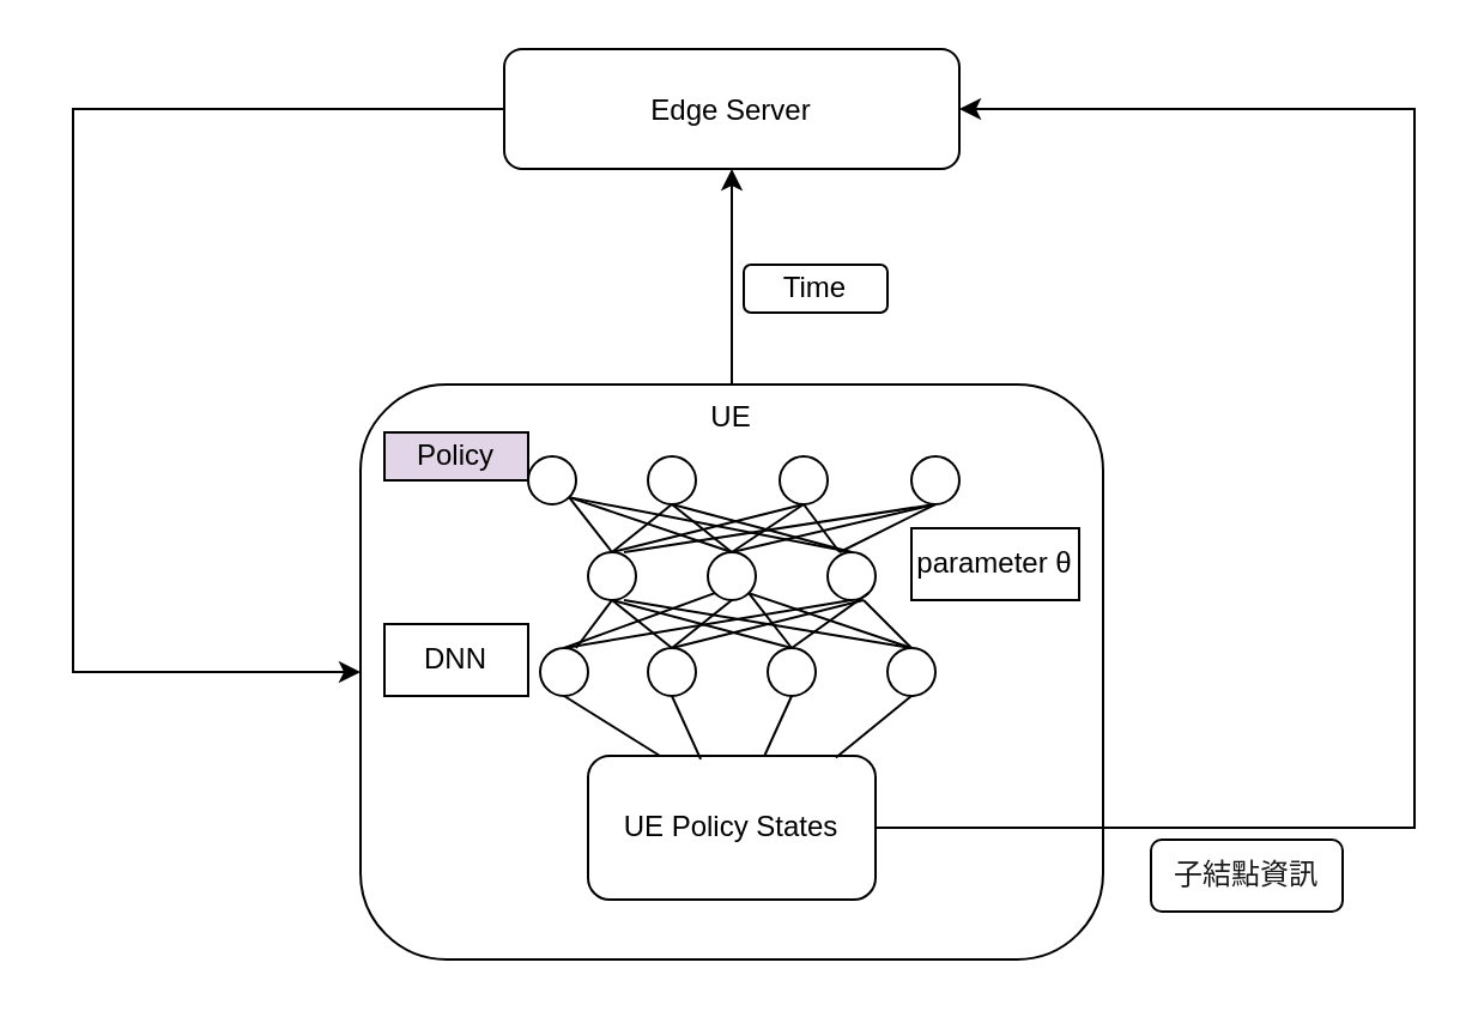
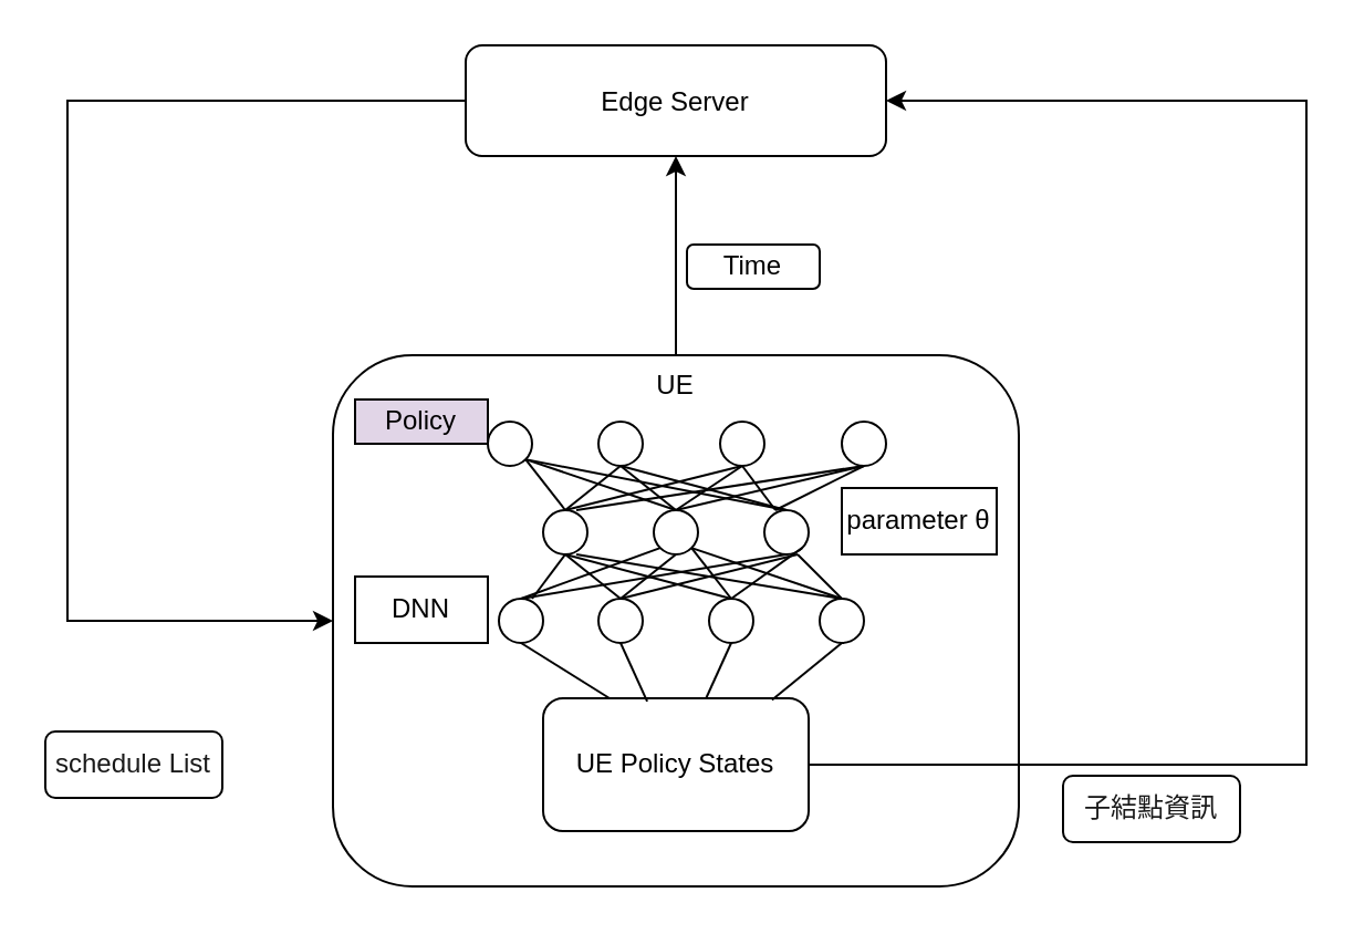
  <mxCell id="0" />
  <mxCell id="1" parent="0" />
  <mxCell id="2" value="&lt;p&gt;Edge Server&lt;/p&gt;" style="rounded=1;whiteSpace=wrap;html=1;sketch=0;shadow=0;gradientColor=none;fillColor=default;glass=0;verticalAlign=top;" parent="1" vertex="1"><mxGeometry x="210" y="20" width="190" height="50" as="geometry" /></mxCell>
  <mxCell id="3" value="UE" style="rounded=1;whiteSpace=wrap;html=1;shadow=0;glass=0;sketch=0;fillColor=default;gradientColor=none;verticalAlign=top;" parent="1" vertex="1"><mxGeometry x="150" y="160" width="310" height="240" as="geometry" /></mxCell>
  <mxCell id="4" value="" style="endArrow=classic;html=1;rounded=0;entryX=0.5;entryY=1;entryDx=0;entryDy=0;exitX=0.5;exitY=0;exitDx=0;exitDy=0;" parent="1" source="3" target="2" edge="1"><mxGeometry width="50" height="50" relative="1" as="geometry"><mxPoint x="130" y="100" as="sourcePoint" /><mxPoint x="250" y="150" as="targetPoint" /><Array as="points" /></mxGeometry></mxCell>
  <mxCell id="5" value="" style="endArrow=classic;html=1;rounded=0;exitX=1;exitY=0.5;exitDx=0;exitDy=0;entryX=1;entryY=0.5;entryDx=0;entryDy=0;" parent="1" source="10" target="2" edge="1"><mxGeometry width="50" height="50" relative="1" as="geometry"><mxPoint x="490" y="330" as="sourcePoint" /><mxPoint x="530" y="235" as="targetPoint" /><Array as="points"><mxPoint x="590" y="345" /><mxPoint x="590" y="140" /><mxPoint x="590" y="45" /></Array></mxGeometry></mxCell>
  <mxCell id="6" value="" style="endArrow=classic;html=1;rounded=0;exitX=0;exitY=0.5;exitDx=0;exitDy=0;fontColor=#9933FF;entryX=0;entryY=0.5;entryDx=0;entryDy=0;labelBackgroundColor=#1A1A1A;" parent="1" source="2" target="3" edge="1"><mxGeometry width="50" height="50" relative="1" as="geometry"><mxPoint x="490" y="330" as="sourcePoint" /><mxPoint x="30" y="230" as="targetPoint" /><Array as="points"><mxPoint x="30" y="45" /><mxPoint x="30" y="235" /><mxPoint x="30" y="280" /></Array></mxGeometry></mxCell>
  <mxCell id="7" value="Time" style="rounded=1;whiteSpace=wrap;html=1;shadow=0;glass=0;sketch=0;fillColor=default;gradientColor=none;" parent="1" vertex="1"><mxGeometry x="310" y="110" width="60" height="20" as="geometry" /></mxCell>
  <mxCell id="8" value="&lt;font color=&quot;#1a1a1a&quot;&gt;子結點資訊&lt;br&gt;&lt;/font&gt;" style="rounded=1;whiteSpace=wrap;html=1;shadow=0;glass=0;sketch=0;fontColor=#9933FF;fillColor=default;gradientColor=none;" parent="1" vertex="1"><mxGeometry x="480" y="350" width="80" height="30" as="geometry" /></mxCell>
+ <mxCell id="9" value="schedule List" style="rounded=1;whiteSpace=wrap;html=1;shadow=0;glass=0;sketch=0;fontColor=#1A1A1A;fillColor=default;gradientColor=none;" parent="1" vertex="1"><mxGeometry x="20" y="330" width="80" height="30" as="geometry" /></mxCell>
  <mxCell id="10" value="UE Policy States" style="rounded=1;whiteSpace=wrap;html=1;" vertex="1" parent="1"><mxGeometry x="245" y="315" width="120" height="60" as="geometry" /></mxCell>
  <mxCell id="11" value="" style="ellipse;whiteSpace=wrap;html=1;aspect=fixed;" vertex="1" parent="1"><mxGeometry x="225" y="270" width="20" height="20" as="geometry" /></mxCell>
  <mxCell id="12" value="" style="ellipse;whiteSpace=wrap;html=1;aspect=fixed;" vertex="1" parent="1"><mxGeometry x="270" y="270" width="20" height="20" as="geometry" /></mxCell>
  <mxCell id="13" value="" style="ellipse;whiteSpace=wrap;html=1;aspect=fixed;" vertex="1" parent="1"><mxGeometry x="320" y="270" width="20" height="20" as="geometry" /></mxCell>
  <mxCell id="14" value="" style="ellipse;whiteSpace=wrap;html=1;aspect=fixed;" vertex="1" parent="1"><mxGeometry x="370" y="270" width="20" height="20" as="geometry" /></mxCell>
  <mxCell id="15" value="" style="ellipse;whiteSpace=wrap;html=1;aspect=fixed;" vertex="1" parent="1"><mxGeometry x="245" y="230" width="20" height="20" as="geometry" /></mxCell>
  <mxCell id="16" value="" style="ellipse;whiteSpace=wrap;html=1;aspect=fixed;" vertex="1" parent="1"><mxGeometry x="295" y="230" width="20" height="20" as="geometry" /></mxCell>
  <mxCell id="17" value="" style="ellipse;whiteSpace=wrap;html=1;aspect=fixed;" vertex="1" parent="1"><mxGeometry x="345" y="230" width="20" height="20" as="geometry" /></mxCell>
  <mxCell id="18" value="" style="ellipse;whiteSpace=wrap;html=1;aspect=fixed;" vertex="1" parent="1"><mxGeometry x="270" y="190" width="20" height="20" as="geometry" /></mxCell>
  <mxCell id="19" value="" style="ellipse;whiteSpace=wrap;html=1;aspect=fixed;" vertex="1" parent="1"><mxGeometry x="220" y="190" width="20" height="20" as="geometry" /></mxCell>
  <mxCell id="20" value="" style="ellipse;whiteSpace=wrap;html=1;aspect=fixed;" vertex="1" parent="1"><mxGeometry x="325" y="190" width="20" height="20" as="geometry" /></mxCell>
  <mxCell id="21" value="" style="ellipse;whiteSpace=wrap;html=1;aspect=fixed;" vertex="1" parent="1"><mxGeometry x="380" y="190" width="20" height="20" as="geometry" /></mxCell>
  <mxCell id="22" value="" style="endArrow=none;html=1;rounded=0;entryX=0.25;entryY=0;entryDx=0;entryDy=0;exitX=0.5;exitY=1;exitDx=0;exitDy=0;" edge="1" parent="1" source="11" target="10"><mxGeometry width="50" height="50" relative="1" as="geometry"><mxPoint x="220" y="320" as="sourcePoint" /><mxPoint x="270" y="270" as="targetPoint" /></mxGeometry></mxCell>
  <mxCell id="23" value="" style="endArrow=none;html=1;rounded=0;entryX=0.5;entryY=1;entryDx=0;entryDy=0;exitX=0.392;exitY=0.024;exitDx=0;exitDy=0;exitPerimeter=0;" edge="1" parent="1" source="10" target="12"><mxGeometry width="50" height="50" relative="1" as="geometry"><mxPoint x="220" y="320" as="sourcePoint" /><mxPoint x="270" y="270" as="targetPoint" /></mxGeometry></mxCell>
  <mxCell id="24" value="" style="endArrow=none;html=1;rounded=0;entryX=0.5;entryY=1;entryDx=0;entryDy=0;" edge="1" parent="1" source="10" target="13"><mxGeometry width="50" height="50" relative="1" as="geometry"><mxPoint x="260" y="350" as="sourcePoint" /><mxPoint x="310" y="300" as="targetPoint" /></mxGeometry></mxCell>
  <mxCell id="25" value="" style="endArrow=none;html=1;rounded=0;entryX=0.5;entryY=1;entryDx=0;entryDy=0;exitX=0.862;exitY=0.012;exitDx=0;exitDy=0;exitPerimeter=0;" edge="1" parent="1" source="10" target="14"><mxGeometry width="50" height="50" relative="1" as="geometry"><mxPoint x="260" y="350" as="sourcePoint" /><mxPoint x="310" y="300" as="targetPoint" /></mxGeometry></mxCell>
  <mxCell id="26" value="" style="endArrow=none;html=1;rounded=0;exitX=0.5;exitY=0;exitDx=0;exitDy=0;entryX=0.5;entryY=1;entryDx=0;entryDy=0;" edge="1" parent="1" source="12" target="16"><mxGeometry width="50" height="50" relative="1" as="geometry"><mxPoint x="260" y="350" as="sourcePoint" /><mxPoint x="310" y="300" as="targetPoint" /></mxGeometry></mxCell>
  <mxCell id="27" value="" style="endArrow=none;html=1;rounded=0;exitX=0.5;exitY=0;exitDx=0;exitDy=0;entryX=0;entryY=1;entryDx=0;entryDy=0;" edge="1" parent="1" source="11" target="16"><mxGeometry width="50" height="50" relative="1" as="geometry"><mxPoint x="260" y="350" as="sourcePoint" /><mxPoint x="310" y="300" as="targetPoint" /></mxGeometry></mxCell>
  <mxCell id="28" value="" style="endArrow=none;html=1;rounded=0;exitX=0.5;exitY=0;exitDx=0;exitDy=0;entryX=1;entryY=1;entryDx=0;entryDy=0;" edge="1" parent="1" source="13" target="16"><mxGeometry width="50" height="50" relative="1" as="geometry"><mxPoint x="260" y="350" as="sourcePoint" /><mxPoint x="310" y="300" as="targetPoint" /></mxGeometry></mxCell>
  <mxCell id="29" value="" style="endArrow=none;html=1;rounded=0;entryX=0.5;entryY=0;entryDx=0;entryDy=0;exitX=1;exitY=1;exitDx=0;exitDy=0;" edge="1" parent="1" source="16" target="14"><mxGeometry width="50" height="50" relative="1" as="geometry"><mxPoint x="260" y="350" as="sourcePoint" /><mxPoint x="310" y="300" as="targetPoint" /></mxGeometry></mxCell>
  <mxCell id="30" value="" style="endArrow=none;html=1;rounded=0;exitX=0.5;exitY=1;exitDx=0;exitDy=0;" edge="1" parent="1" source="15"><mxGeometry width="50" height="50" relative="1" as="geometry"><mxPoint x="260" y="350" as="sourcePoint" /><mxPoint x="280" y="270" as="targetPoint" /></mxGeometry></mxCell>
  <mxCell id="31" value="" style="endArrow=none;html=1;rounded=0;entryX=0.5;entryY=1;entryDx=0;entryDy=0;exitX=0.5;exitY=0;exitDx=0;exitDy=0;" edge="1" parent="1" source="13" target="15"><mxGeometry width="50" height="50" relative="1" as="geometry"><mxPoint x="280" y="270" as="sourcePoint" /><mxPoint x="330" y="220" as="targetPoint" /></mxGeometry></mxCell>
  <mxCell id="32" value="" style="endArrow=none;html=1;rounded=0;entryX=0.5;entryY=1;entryDx=0;entryDy=0;" edge="1" parent="1" target="15"><mxGeometry width="50" height="50" relative="1" as="geometry"><mxPoint x="240" y="270" as="sourcePoint" /><mxPoint x="310" y="300" as="targetPoint" /></mxGeometry></mxCell>
  <mxCell id="33" value="" style="endArrow=none;html=1;rounded=0;" edge="1" parent="1"><mxGeometry width="50" height="50" relative="1" as="geometry"><mxPoint x="380" y="270" as="sourcePoint" /><mxPoint x="260" y="250" as="targetPoint" /></mxGeometry></mxCell>
  <mxCell id="34" value="" style="endArrow=none;html=1;rounded=0;exitX=0.5;exitY=0;exitDx=0;exitDy=0;entryX=0.5;entryY=1;entryDx=0;entryDy=0;" edge="1" parent="1" source="11" target="17"><mxGeometry width="50" height="50" relative="1" as="geometry"><mxPoint x="260" y="350" as="sourcePoint" /><mxPoint x="310" y="300" as="targetPoint" /></mxGeometry></mxCell>
  <mxCell id="35" value="" style="endArrow=none;html=1;rounded=0;" edge="1" parent="1"><mxGeometry width="50" height="50" relative="1" as="geometry"><mxPoint x="280" y="270" as="sourcePoint" /><mxPoint x="360" y="250" as="targetPoint" /></mxGeometry></mxCell>
  <mxCell id="36" value="" style="endArrow=none;html=1;rounded=0;exitX=0.5;exitY=0;exitDx=0;exitDy=0;entryX=1;entryY=1;entryDx=0;entryDy=0;" edge="1" parent="1" source="13" target="17"><mxGeometry width="50" height="50" relative="1" as="geometry"><mxPoint x="260" y="350" as="sourcePoint" /><mxPoint x="310" y="300" as="targetPoint" /></mxGeometry></mxCell>
  <mxCell id="37" value="" style="endArrow=none;html=1;rounded=0;" edge="1" parent="1"><mxGeometry width="50" height="50" relative="1" as="geometry"><mxPoint x="380" y="270" as="sourcePoint" /><mxPoint x="360" y="250" as="targetPoint" /></mxGeometry></mxCell>
  <mxCell id="38" value="" style="endArrow=none;html=1;rounded=0;exitX=1;exitY=1;exitDx=0;exitDy=0;entryX=0.5;entryY=0;entryDx=0;entryDy=0;" edge="1" parent="1" source="19" target="15"><mxGeometry width="50" height="50" relative="1" as="geometry"><mxPoint x="260" y="350" as="sourcePoint" /><mxPoint x="310" y="300" as="targetPoint" /></mxGeometry></mxCell>
  <mxCell id="39" value="" style="endArrow=none;html=1;rounded=0;exitX=0.5;exitY=0;exitDx=0;exitDy=0;entryX=0.5;entryY=1;entryDx=0;entryDy=0;" edge="1" parent="1" source="15" target="18"><mxGeometry width="50" height="50" relative="1" as="geometry"><mxPoint x="260" y="350" as="sourcePoint" /><mxPoint x="310" y="300" as="targetPoint" /></mxGeometry></mxCell>
  <mxCell id="40" value="" style="endArrow=none;html=1;rounded=0;exitX=0.5;exitY=0;exitDx=0;exitDy=0;entryX=0.5;entryY=1;entryDx=0;entryDy=0;" edge="1" parent="1" source="15" target="20"><mxGeometry width="50" height="50" relative="1" as="geometry"><mxPoint x="260" y="350" as="sourcePoint" /><mxPoint x="310" y="300" as="targetPoint" /></mxGeometry></mxCell>
  <mxCell id="41" value="" style="endArrow=none;html=1;rounded=0;entryX=0.5;entryY=1;entryDx=0;entryDy=0;" edge="1" parent="1" target="21"><mxGeometry width="50" height="50" relative="1" as="geometry"><mxPoint x="260" y="230" as="sourcePoint" /><mxPoint x="310" y="300" as="targetPoint" /></mxGeometry></mxCell>
  <mxCell id="42" value="" style="endArrow=none;html=1;rounded=0;exitX=0.5;exitY=0;exitDx=0;exitDy=0;entryX=1;entryY=1;entryDx=0;entryDy=0;" edge="1" parent="1" source="16" target="19"><mxGeometry width="50" height="50" relative="1" as="geometry"><mxPoint x="260" y="350" as="sourcePoint" /><mxPoint x="310" y="300" as="targetPoint" /></mxGeometry></mxCell>
  <mxCell id="43" value="" style="endArrow=none;html=1;rounded=0;exitX=0.5;exitY=0;exitDx=0;exitDy=0;entryX=0.5;entryY=1;entryDx=0;entryDy=0;" edge="1" parent="1" source="16" target="18"><mxGeometry width="50" height="50" relative="1" as="geometry"><mxPoint x="260" y="350" as="sourcePoint" /><mxPoint x="310" y="300" as="targetPoint" /></mxGeometry></mxCell>
  <mxCell id="44" value="" style="endArrow=none;html=1;rounded=0;exitX=0.5;exitY=0;exitDx=0;exitDy=0;entryX=0.5;entryY=1;entryDx=0;entryDy=0;" edge="1" parent="1" source="16" target="20"><mxGeometry width="50" height="50" relative="1" as="geometry"><mxPoint x="260" y="350" as="sourcePoint" /><mxPoint x="310" y="300" as="targetPoint" /></mxGeometry></mxCell>
  <mxCell id="45" value="" style="endArrow=none;html=1;rounded=0;exitX=0.5;exitY=0;exitDx=0;exitDy=0;entryX=0.5;entryY=1;entryDx=0;entryDy=0;" edge="1" parent="1" source="16" target="21"><mxGeometry width="50" height="50" relative="1" as="geometry"><mxPoint x="260" y="350" as="sourcePoint" /><mxPoint x="310" y="300" as="targetPoint" /></mxGeometry></mxCell>
  <mxCell id="46" value="" style="endArrow=none;html=1;rounded=0;exitX=0.5;exitY=0;exitDx=0;exitDy=0;entryX=1;entryY=1;entryDx=0;entryDy=0;" edge="1" parent="1" source="17" target="19"><mxGeometry width="50" height="50" relative="1" as="geometry"><mxPoint x="260" y="350" as="sourcePoint" /><mxPoint x="230" y="210" as="targetPoint" /></mxGeometry></mxCell>
  <mxCell id="47" value="" style="endArrow=none;html=1;rounded=0;exitX=0.5;exitY=0;exitDx=0;exitDy=0;" edge="1" parent="1" source="17"><mxGeometry width="50" height="50" relative="1" as="geometry"><mxPoint x="260" y="350" as="sourcePoint" /><mxPoint x="280" y="210" as="targetPoint" /></mxGeometry></mxCell>
  <mxCell id="48" value="" style="endArrow=none;html=1;rounded=0;entryX=0.5;entryY=1;entryDx=0;entryDy=0;" edge="1" parent="1" target="20"><mxGeometry width="50" height="50" relative="1" as="geometry"><mxPoint x="350" y="230" as="sourcePoint" /><mxPoint x="310" y="300" as="targetPoint" /></mxGeometry></mxCell>
  <mxCell id="49" value="" style="endArrow=none;html=1;rounded=0;entryX=0.5;entryY=1;entryDx=0;entryDy=0;" edge="1" parent="1" target="21"><mxGeometry width="50" height="50" relative="1" as="geometry"><mxPoint x="350" y="230" as="sourcePoint" /><mxPoint x="310" y="300" as="targetPoint" /></mxGeometry></mxCell>
  <mxCell id="50" value="DNN" style="rounded=0;whiteSpace=wrap;html=1;" vertex="1" parent="1"><mxGeometry x="160" y="260" width="60" height="30" as="geometry" /></mxCell>
  <mxCell id="51" value="parameter&amp;nbsp;θ" style="rounded=0;whiteSpace=wrap;html=1;" vertex="1" parent="1"><mxGeometry x="380" y="220" width="70" height="30" as="geometry" /></mxCell>
  <mxCell id="52" value="Policy" style="rounded=0;whiteSpace=wrap;html=1;fillColor=#e1d5e7;" vertex="1" parent="1"><mxGeometry x="160" y="180" width="60" height="20" as="geometry" /></mxCell>
